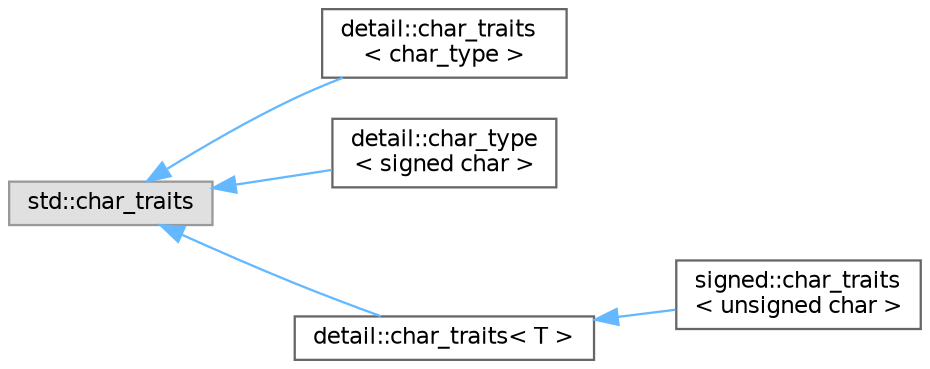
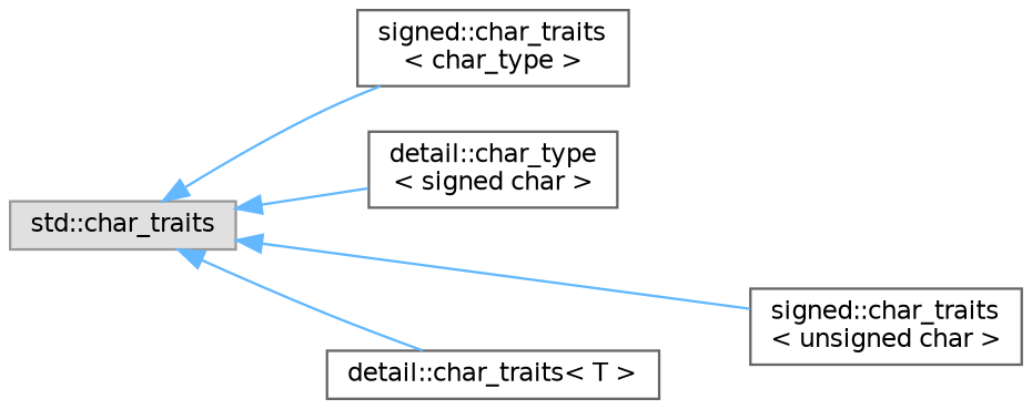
  digraph {
    rankdir=LR
    node [color=grey40 fillcolor=white fontname=Helvetica fontsize=10 shape=box style=filled]
    edge [color=steelblue1 dir=back fontname=Helvetica fontsize=10 labelfontname=Helvetica labelfontsize=10 style=solid]
    n1 [color=grey60 fillcolor="#E0E0E0" height=0.2 label="std::char_traits" width=0.4]
-   n2 [height=0.2 label="detail::char_traits\l\< char_type \>" width=0.4]
+   n2 [height=0.2 label="signed::char_traits\l\< char_type \>" width=0.4]
    n3 [height=0.2 label="detail::char_type\l\< signed char \>" width=0.4]
    n4 [height=0.2 label="signed::char_traits\l\< unsigned char \>" width=0.4]
    n5 [height=0.2 label="detail::char_traits\< T \>" width=0.4]
    n1 -> n2
    n1 -> n3
-   n5 -> n4
+   n1 -> n4
    n1 -> n5
  }
